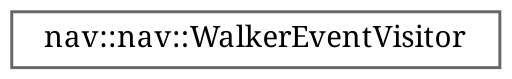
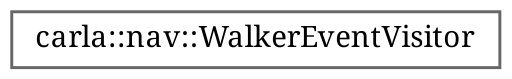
  digraph {
    rankdir=LR
    fontname="Noto Serif"
-   n1 [color=grey40 fillcolor=white fontname="Noto Serif" fontsize=10 height=0.2 label="nav::nav::WalkerEventVisitor" shape=box style=filled width=0.4]
+   n1 [color=grey40 fillcolor=white fontname="Noto Serif" fontsize=10 height=0.2 label="carla::nav::WalkerEventVisitor" shape=box style=filled width=0.4]
  }
